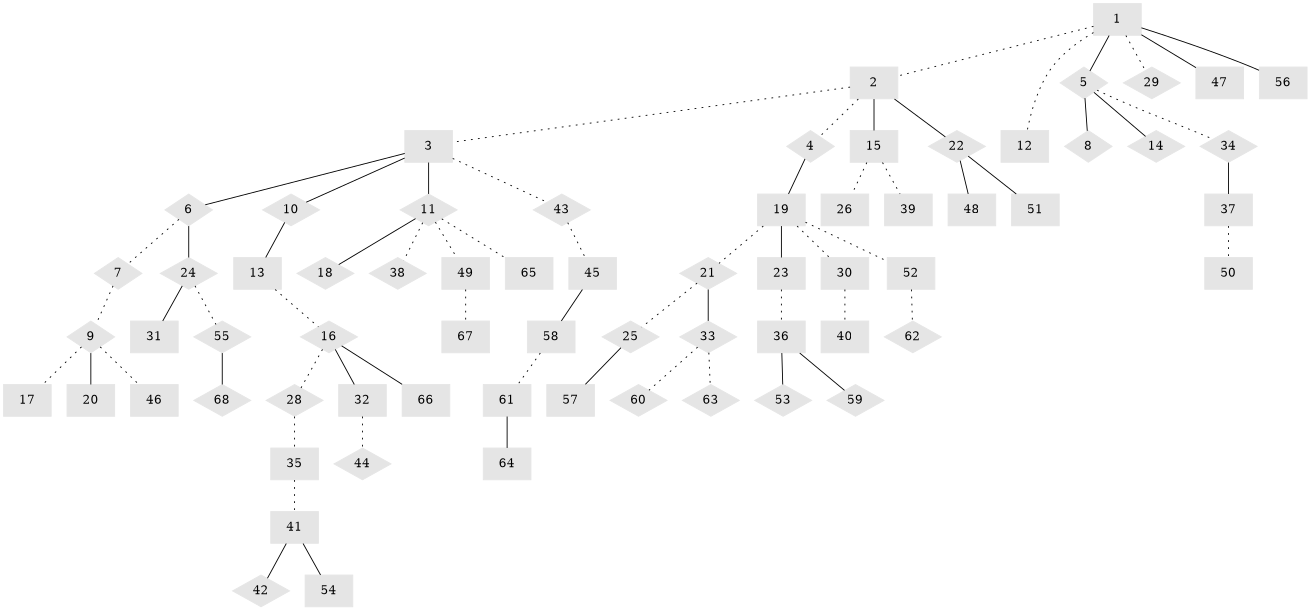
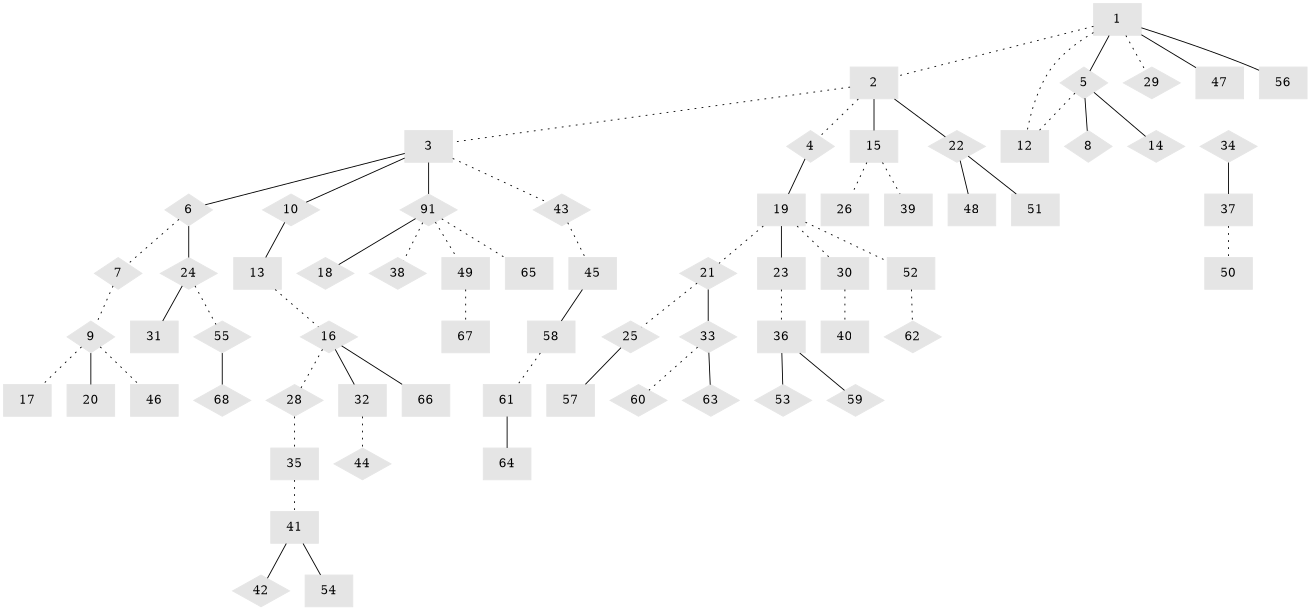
  graph {
    node [color=gray90 shape=box style=filled]
    edge [style=dotted weight=1.0]
    1
    2
    5 [shape=diamond]
    12
    29 [shape=diamond]
    47
    56
    3
    4 [shape=diamond]
    15
    22 [shape=diamond]
    8 [shape=diamond]
    14 [shape=diamond]
    34 [shape=diamond]
    6 [shape=diamond]
    10 [shape=diamond]
-   11 [shape=diamond]
+   11 [shape=diamond label=91]
    43 [shape=diamond]
    19
    26
    39
    48
    51
    7 [shape=diamond]
    24 [shape=diamond]
    13
    18 [shape=diamond]
    38 [shape=diamond]
    49
    65
    45
    21 [shape=diamond]
    23
    30
    52
    37
    9 [shape=diamond]
    31
    55 [shape=diamond]
    17
    20
    46
    16 [shape=diamond]
    67
    28 [shape=diamond]
    32
    66
    35
    44 [shape=diamond]
    25 [shape=diamond]
    33 [shape=diamond]
    36
    40
    62 [shape=diamond]
    57
    60 [shape=diamond]
    63 [shape=diamond]
    53 [shape=diamond]
    59 [shape=diamond]
    68 [shape=diamond]
    41
    50
    42 [shape=diamond]
    54
    58
    61
    64
    1 -- 2
    1 -- 5 [style=solid]
    1 -- 12
    1 -- 29
    1 -- 47 [style=solid]
    1 -- 56 [style=solid]
    2 -- 3
    2 -- 4
    2 -- 15 [style=solid]
    2 -- 22 [style=solid]
    5 -- 8 [style=solid]
    5 -- 14 [style=solid]
-   5 -- 34
+   5 -- 12
    3 -- 6 [style=solid]
    3 -- 10 [style=solid]
    3 -- 11 [style=solid]
    3 -- 43
    4 -- 19 [style=solid]
    15 -- 26
    15 -- 39
    22 -- 48 [style=solid]
    22 -- 51 [style=solid]
    34 -- 37 [style=solid]
    6 -- 7
    6 -- 24 [style=solid]
    10 -- 13 [style=solid]
    11 -- 18 [style=solid]
    11 -- 38
    11 -- 49
    11 -- 65
    43 -- 45
    19 -- 21
    19 -- 23 [style=solid]
    19 -- 30
    19 -- 52
    7 -- 9
    24 -- 31 [style=solid]
    24 -- 55
    13 -- 16
    49 -- 67
    45 -- 58 [style=solid]
    21 -- 25
    21 -- 33 [style=solid]
    23 -- 36
    30 -- 40
    52 -- 62
    37 -- 50
    9 -- 17
    9 -- 20 [style=solid]
    9 -- 46
    55 -- 68 [style=solid]
    16 -- 28
    16 -- 32 [style=solid]
    16 -- 66 [style=solid]
    28 -- 35
    32 -- 44
    35 -- 41
    25 -- 57 [style=solid]
    33 -- 60
-   33 -- 63
+   33 -- 63 [style=solid]
    36 -- 53 [style=solid]
    36 -- 59 [style=solid]
    41 -- 42 [style=solid]
    41 -- 54 [style=solid]
    58 -- 61
    61 -- 64 [style=solid]
  }
